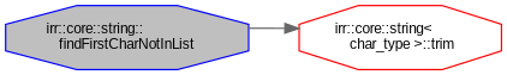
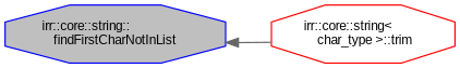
  digraph {
    rankdir=LR
    fontname="Liberation Sans"
    node [fontname="Liberation Sans" fontsize=10 shape=octagon style=filled]
    n1 [color=blue fillcolor=grey75 fontcolor=black height=0.2 label="irr::core::string::\lfindFirstCharNotInList" width=0.4]
    n2 [color=red fillcolor=white height=0.2 label="irr::core::string\<\l char_type \>::trim" width=0.4]
-   n2 -> n1 [color=gray40 dir=back fontname="Liberation Sans" fontsize=10 labelfontname=Helvetica labelfontsize=10 style=solid]
+   n1 -> n2 [color=gray40 dir=back fontname="Liberation Sans" fontsize=10 labelfontname=Helvetica labelfontsize=10 style=solid]
  }
